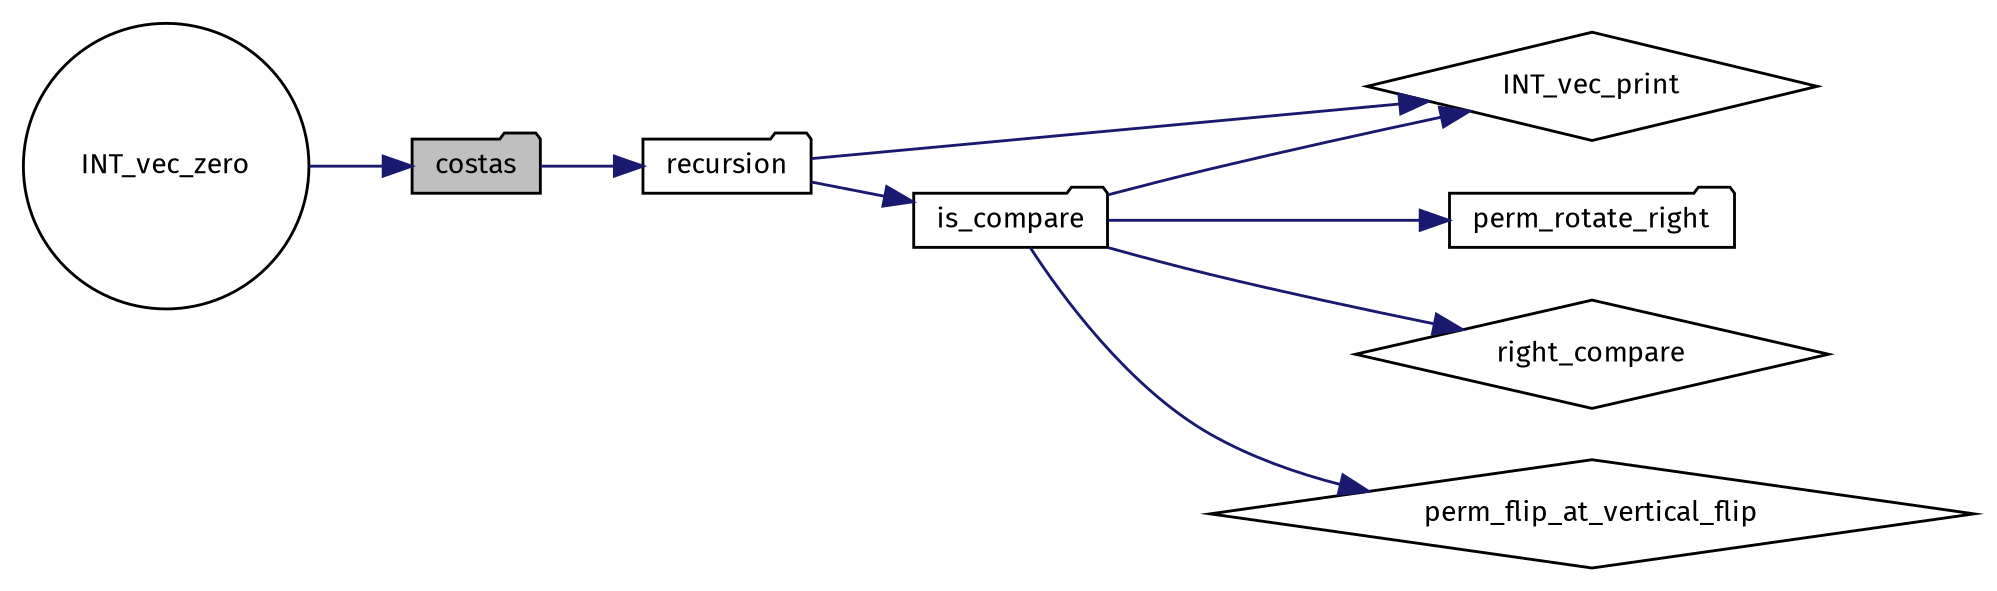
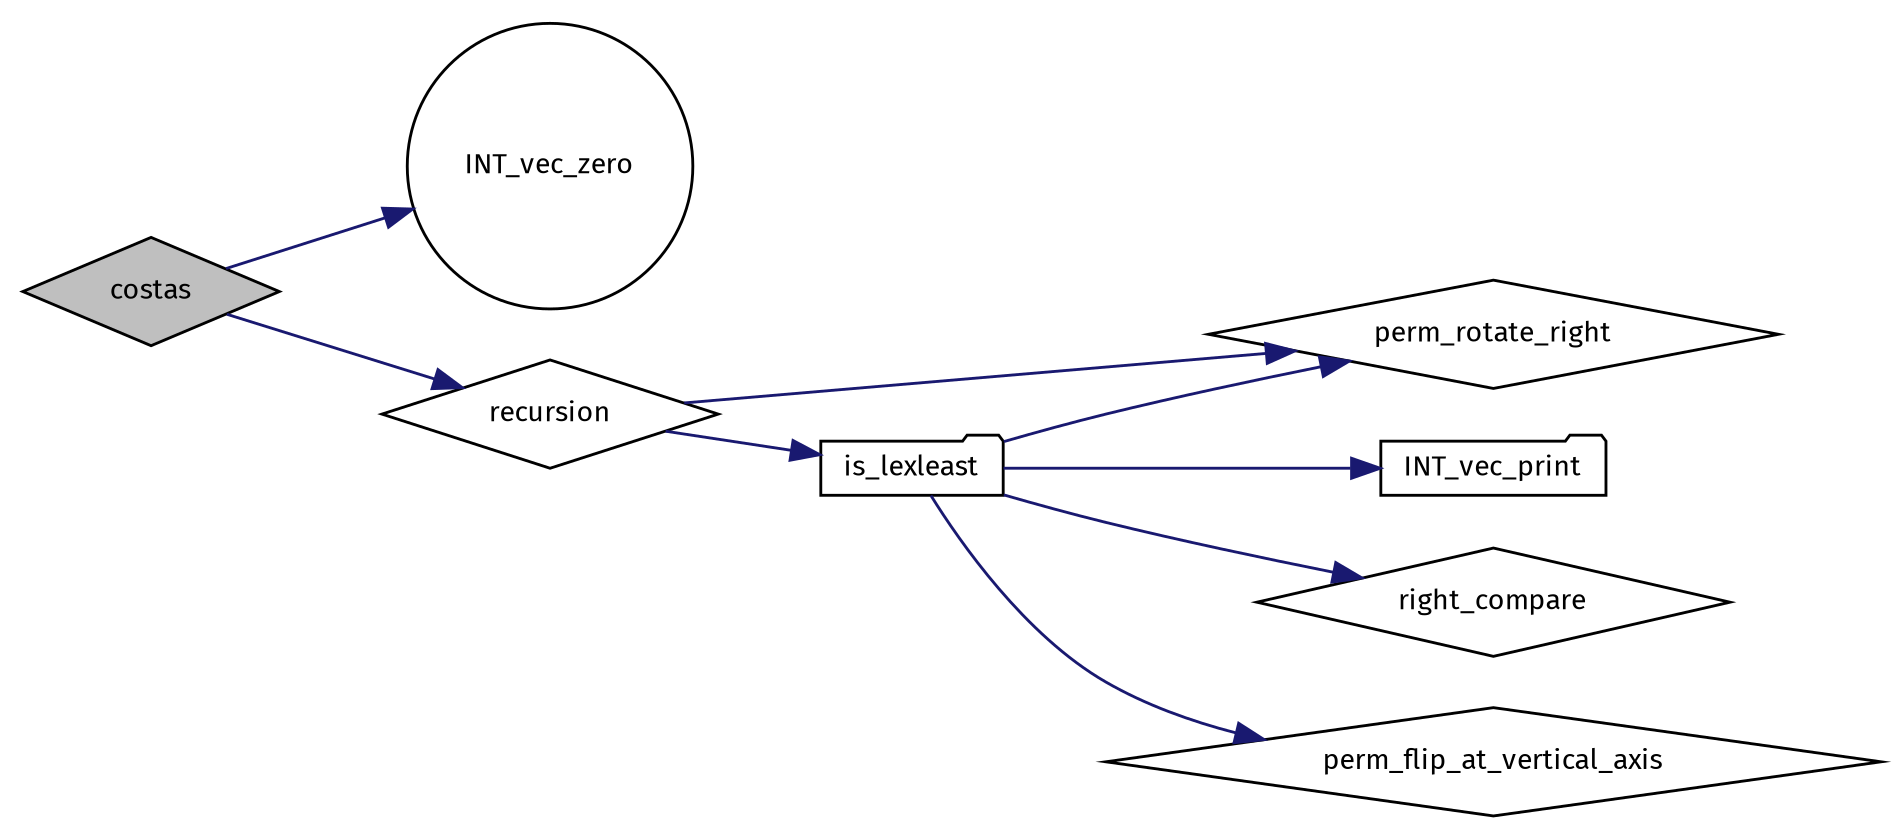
  digraph {
    fontname="Fira Sans"
    rankdir=LR
    node [color=black fillcolor=white fontname="Fira Sans" fontsize=10 shape=diamond style=filled]
    edge [color=midnightblue fontname="Fira Sans" fontsize=10 labelfontname=Helvetica labelfontsize=10 style=solid]
-   n1 [fillcolor=grey75 fontcolor=black height=0.2 label=costas shape=folder width=0.4]
+   n1 [fillcolor=grey75 fontcolor=black height=0.2 label=costas width=0.4]
    n2 [height=0.2 label=INT_vec_zero shape=circle width=0.4]
-   n3 [height=0.2 label=recursion shape=folder width=0.4]
-   n4 [height=0.2 label=is_compare shape=folder width=0.4]
-   n5 [height=0.2 label=INT_vec_print width=0.4]
-   n6 [height=0.2 label=perm_rotate_right shape=folder width=0.4]
+   n3 [height=0.2 label=recursion width=0.4]
+   n4 [height=0.2 label=is_lexleast shape=folder width=0.4]
+   n5 [height=0.2 label=INT_vec_print shape=folder width=0.4]
+   n6 [height=0.2 label=perm_rotate_right width=0.4]
    n7 [height=0.2 label=right_compare width=0.4]
-   n8 [height=0.2 label=perm_flip_at_vertical_flip width=0.4]
-   n2 -> n1
+   n8 [height=0.2 label=perm_flip_at_vertical_axis width=0.4]
+   n1 -> n2
    n1 -> n3
    n3 -> n4
-   n3 -> n5
+   n3 -> n6
    n4 -> n5
    n4 -> n6
    n4 -> n7
    n4 -> n8
  }
